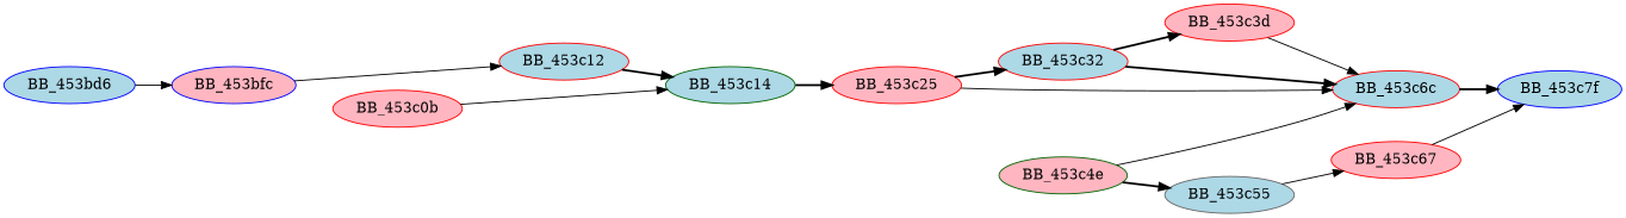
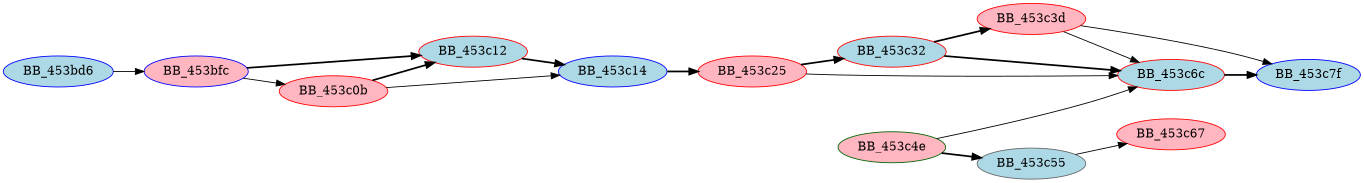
  digraph {
    rankdir=LR
    node [color=red fillcolor=lightblue style=filled]
    edge [style=bold]
    BB_453bd6 [color=blue]
    BB_453bfc [color=blue fillcolor=lightpink]
    BB_453c0b [fillcolor=lightpink]
    BB_453c12
-   BB_453c14 [color=darkgreen]
+   BB_453c14 [color=blue]
    BB_453c25 [fillcolor=lightpink]
    BB_453c32
    n8 [label=BB_453c6c]
    BB_453c3d [fillcolor=lightpink]
    BB_453c7f [color=blue]
    BB_453c4e [color=darkgreen fillcolor=lightpink]
    BB_453c55 [color=gray40]
    BB_453c67 [fillcolor=lightpink]
    BB_453bd6 -> BB_453bfc [style=solid]
-   BB_453bfc -> BB_453c12 [style=solid]
+   BB_453bfc -> BB_453c0b [style=solid]
+   BB_453bfc -> BB_453c12
+   BB_453c0b -> BB_453c12
    BB_453c0b -> BB_453c14 [style=solid]
    BB_453c12 -> BB_453c14
    BB_453c14 -> BB_453c25
    BB_453c25 -> BB_453c32
    BB_453c25 -> n8 [style=solid]
    BB_453c32 -> n8
    BB_453c32 -> BB_453c3d
    n8 -> BB_453c7f
    BB_453c3d -> n8 [style=solid]
    BB_453c4e -> n8 [style=solid]
    BB_453c4e -> BB_453c55
    BB_453c55 -> BB_453c67 [style=solid]
-   BB_453c67 -> BB_453c7f [style=solid]
+   BB_453c3d -> BB_453c7f [style=solid]
  }
